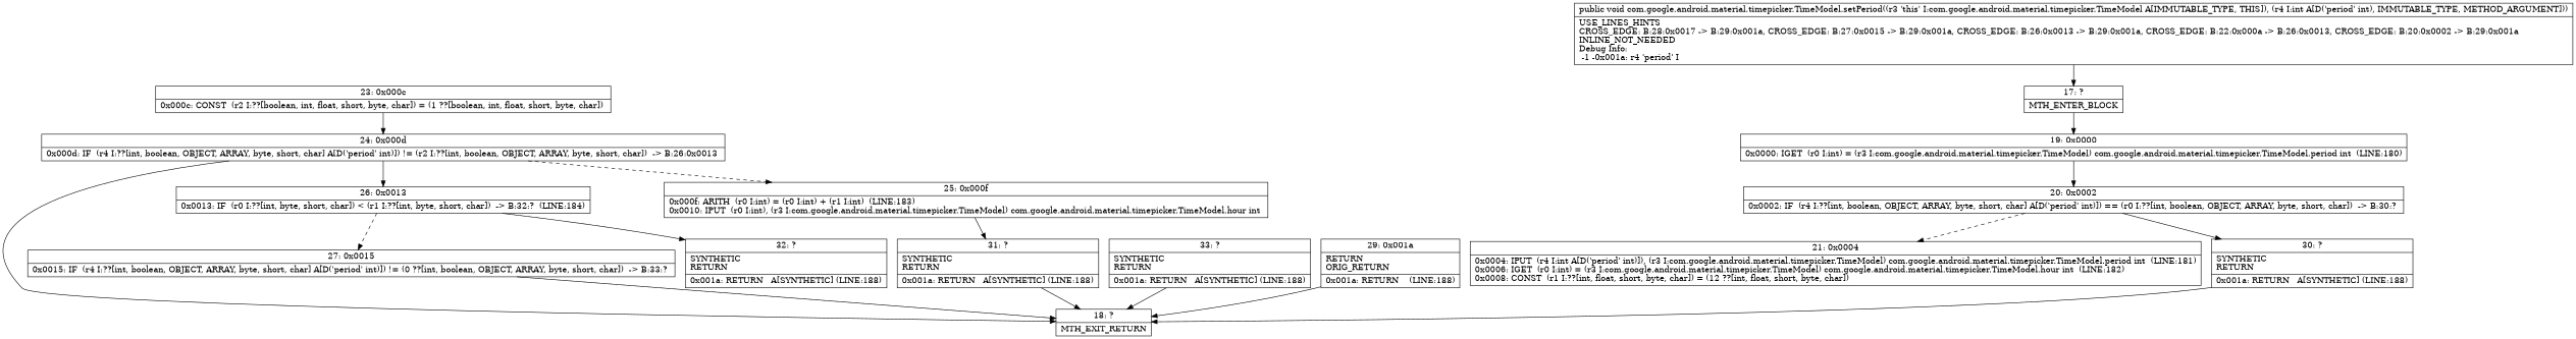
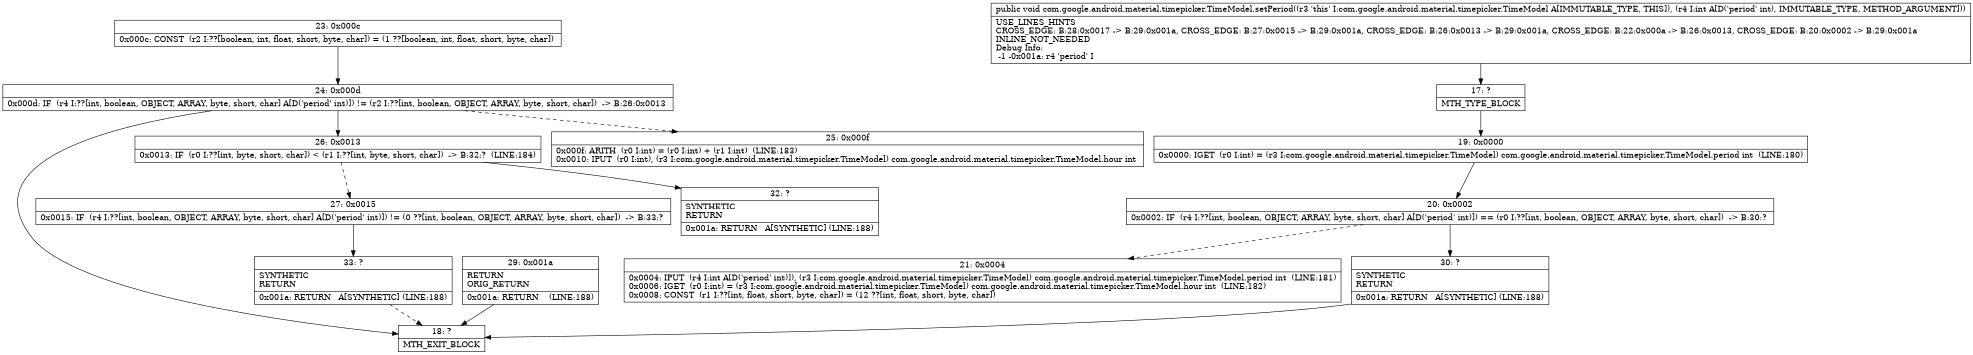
  digraph {
    node [shape=record]
-   n1 [label="{17\:\ ?|MTH_ENTER_BLOCK\l}"]
+   n1 [label="{17\:\ ?|MTH_TYPE_BLOCK\l}"]
    n2 [label="{19\:\ 0x0000|0x0000: IGET  (r0 I:int) = (r3 I:com.google.android.material.timepicker.TimeModel) com.google.android.material.timepicker.TimeModel.period int  (LINE:180)\l}"]
    n3 [label="{20\:\ 0x0002|0x0002: IF  (r4 I:??[int, boolean, OBJECT, ARRAY, byte, short, char] A[D('period' int)]) == (r0 I:??[int, boolean, OBJECT, ARRAY, byte, short, char])  \-\> B:30:? \l}"]
    n4 [label="{21\:\ 0x0004|0x0004: IPUT  (r4 I:int A[D('period' int)]), (r3 I:com.google.android.material.timepicker.TimeModel) com.google.android.material.timepicker.TimeModel.period int  (LINE:181)\l0x0006: IGET  (r0 I:int) = (r3 I:com.google.android.material.timepicker.TimeModel) com.google.android.material.timepicker.TimeModel.hour int  (LINE:182)\l0x0008: CONST  (r1 I:??[int, float, short, byte, char]) = (12 ??[int, float, short, byte, char]) \l}"]
    n5 [label="{30\:\ ?|SYNTHETIC\lRETURN\l|0x001a: RETURN   A[SYNTHETIC] (LINE:188)\l}"]
-   n6 [label="{18\:\ ?|MTH_EXIT_RETURN\l}"]
+   n6 [label="{18\:\ ?|MTH_EXIT_BLOCK\l}"]
    n7 [label="{23\:\ 0x000c|0x000c: CONST  (r2 I:??[boolean, int, float, short, byte, char]) = (1 ??[boolean, int, float, short, byte, char]) \l}"]
    n8 [label="{24\:\ 0x000d|0x000d: IF  (r4 I:??[int, boolean, OBJECT, ARRAY, byte, short, char] A[D('period' int)]) != (r2 I:??[int, boolean, OBJECT, ARRAY, byte, short, char])  \-\> B:26:0x0013 \l}"]
    n9 [label="{26\:\ 0x0013|0x0013: IF  (r0 I:??[int, byte, short, char]) \< (r1 I:??[int, byte, short, char])  \-\> B:32:?  (LINE:184)\l}"]
    n10 [label="{27\:\ 0x0015|0x0015: IF  (r4 I:??[int, boolean, OBJECT, ARRAY, byte, short, char] A[D('period' int)]) != (0 ??[int, boolean, OBJECT, ARRAY, byte, short, char])  \-\> B:33:? \l}"]
    n11 [label="{32\:\ ?|SYNTHETIC\lRETURN\l|0x001a: RETURN   A[SYNTHETIC] (LINE:188)\l}"]
    n12 [label="{25\:\ 0x000f|0x000f: ARITH  (r0 I:int) = (r0 I:int) + (r1 I:int)  (LINE:183)\l0x0010: IPUT  (r0 I:int), (r3 I:com.google.android.material.timepicker.TimeModel) com.google.android.material.timepicker.TimeModel.hour int \l}"]
-   n13 [label="{31\:\ ?|SYNTHETIC\lRETURN\l|0x001a: RETURN   A[SYNTHETIC] (LINE:188)\l}"]
    n14 [label="{33\:\ ?|SYNTHETIC\lRETURN\l|0x001a: RETURN   A[SYNTHETIC] (LINE:188)\l}"]
    n15 [label="{29\:\ 0x001a|RETURN\lORIG_RETURN\l|0x001a: RETURN    (LINE:188)\l}"]
    n16 [label="{public void com.google.android.material.timepicker.TimeModel.setPeriod((r3 'this' I:com.google.android.material.timepicker.TimeModel A[IMMUTABLE_TYPE, THIS]), (r4 I:int A[D('period' int), IMMUTABLE_TYPE, METHOD_ARGUMENT]))  | USE_LINES_HINTS\lCROSS_EDGE: B:28:0x0017 \-\> B:29:0x001a, CROSS_EDGE: B:27:0x0015 \-\> B:29:0x001a, CROSS_EDGE: B:26:0x0013 \-\> B:29:0x001a, CROSS_EDGE: B:22:0x000a \-\> B:26:0x0013, CROSS_EDGE: B:20:0x0002 \-\> B:29:0x001a\lINLINE_NOT_NEEDED\lDebug Info:\l  \-1 \-0x001a: r4 'period' I\l}"]
    n1 -> n2
    n2 -> n3
    n3 -> n4 [style=dashed]
    n3 -> n5
    n5 -> n6
    n7 -> n8
    n8 -> n6
    n8 -> n9
    n8 -> n12 [style=dashed]
    n9 -> n10 [style=dashed]
    n9 -> n11
-   n10 -> n6
-   n12 -> n13
-   n13 -> n6
-   n14 -> n6
+   n10 -> n14
+   n14 -> n6 [style=dashed]
    n15 -> n6
    n16 -> n1
  }
